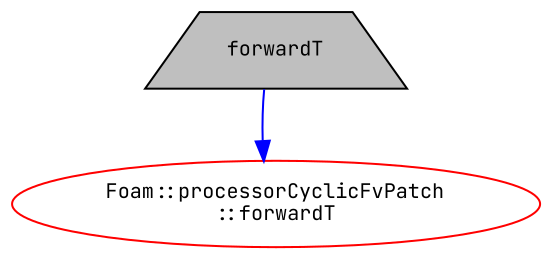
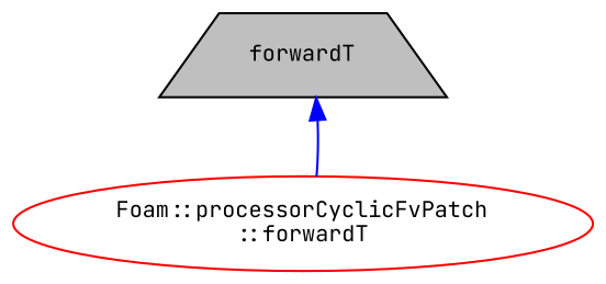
  digraph {
    rankdir=TB
    fontname="JetBrains Mono"
    node [fontname="JetBrains Mono" fontsize=10]
    n1 [color=black fillcolor=grey75 fontcolor=black height=0.2 label=forwardT shape=trapezium style=filled width=0.4]
    n2 [color=red height=0.2 label="Foam::processorCyclicFvPatch\l::forwardT" shape=ellipse width=0.4]
-   n1 -> n2 [color=blue fontname="JetBrains Mono" fontsize=10 labelfontname=FreeSans labelfontsize=10 style=solid]
+   n2 -> n1 [color=blue fontname="JetBrains Mono" fontsize=10 labelfontname=FreeSans labelfontsize=10 style=solid]
  }
